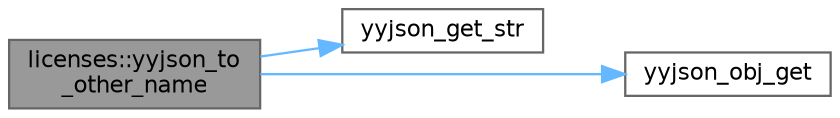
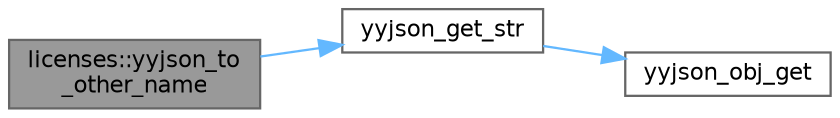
  digraph {
    rankdir=LR
    node [color=grey40 fillcolor=white fontname=Helvetica fontsize=10 shape=box style=filled]
    edge [color=steelblue1 fontname=Helvetica fontsize=10 labelfontname=Helvetica labelfontsize=10 style=solid]
    n1 [color=gray40 fillcolor=grey60 fontcolor=black height=0.2 label="licenses::yyjson_to\l_other_name" width=0.4]
    n2 [height=0.2 label=yyjson_get_str width=0.4]
    n3 [height=0.2 label=yyjson_obj_get width=0.4]
    n1 -> n2
-   n1 -> n3
+   n2 -> n3
  }
